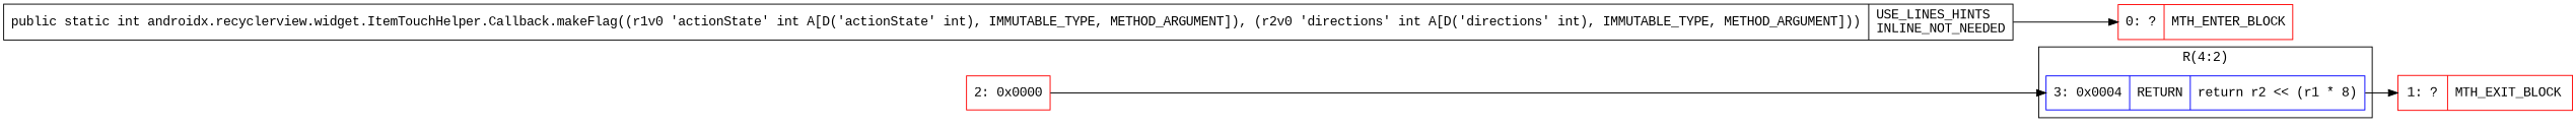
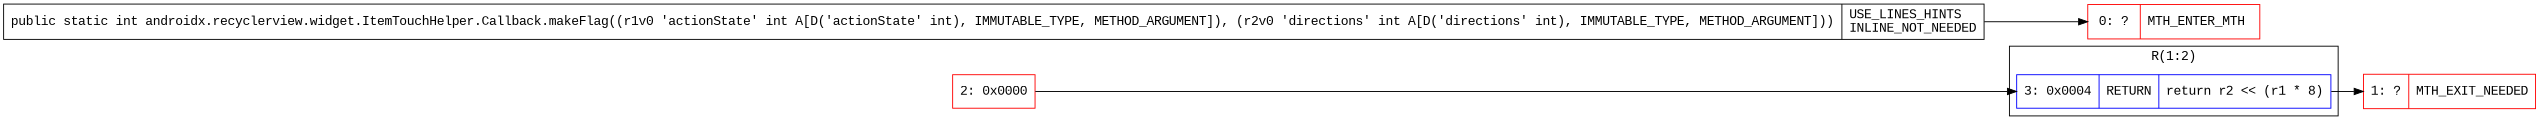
  digraph {
    fontname="Liberation Mono"
    rankdir=LR
    node [color=red fontname="Liberation Mono" shape=record]
    edge [fontname="Liberation Mono"]
    n1 [color=blue label="{3\:\ 0x0004|RETURN\l|return r2 \<\< (r1 * 8)\l}"]
-   n2 [label="{1\:\ ?|MTH_EXIT_BLOCK\l}"]
-   n3 [label="{0\:\ ?|MTH_ENTER_BLOCK\l}"]
+   n2 [label="{1\:\ ?|MTH_EXIT_NEEDED\l}"]
+   n3 [label="{0\:\ ?|MTH_ENTER_MTH\l}"]
    n4 [label="{2\:\ 0x0000}"]
    n5 [label="{public static int androidx.recyclerview.widget.ItemTouchHelper.Callback.makeFlag((r1v0 'actionState' int A[D('actionState' int), IMMUTABLE_TYPE, METHOD_ARGUMENT]), (r2v0 'directions' int A[D('directions' int), IMMUTABLE_TYPE, METHOD_ARGUMENT]))  | USE_LINES_HINTS\lINLINE_NOT_NEEDED\l}" color=""]
    subgraph cluster_1 {
-     label="R(4:2)"
+     label="R(1:2)"
      n1
    }
    n1 -> n2
    n4 -> n1
    n5 -> n3
  }
